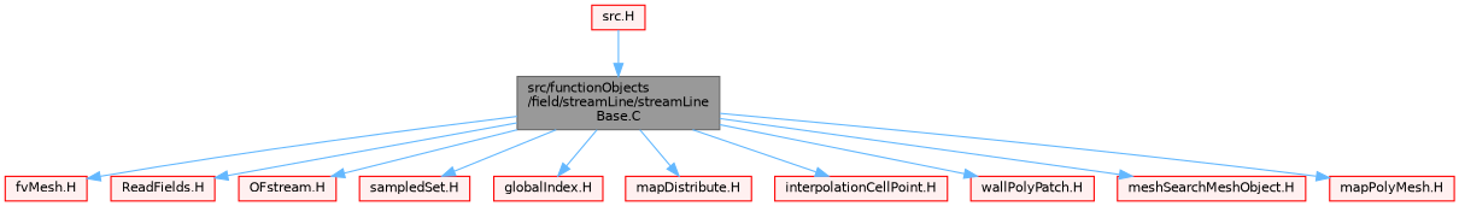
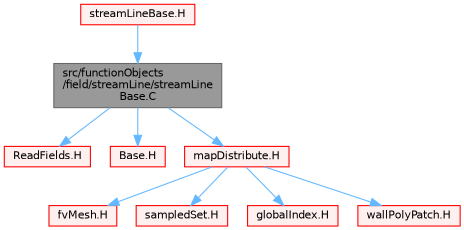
  digraph {
    node [color=red fillcolor="#FFF0F0" fontname=Helvetica fontsize=10 shape=box style=filled]
    edge [color=steelblue1 fontname=Helvetica fontsize=10 labelfontname=Helvetica labelfontsize=10 style=solid]
    n1 [color=gray40 fillcolor=grey60 fontcolor=black height=0.2 label="src/functionObjects\l/field/streamLine/streamLine\lBase.C" width=0.4]
    n2 [height=0.2 label="fvMesh.H" width=0.4]
    n3 [height=0.2 label="ReadFields.H" width=0.4]
-   n4 [height=0.2 label="OFstream.H" width=0.4]
+   n4 [height=0.2 label="Base.H" width=0.4]
    n5 [height=0.2 label="sampledSet.H" width=0.4]
    n6 [height=0.2 label="globalIndex.H" width=0.4]
    n7 [height=0.2 label="mapDistribute.H" width=0.4]
-   n8 [height=0.2 label="interpolationCellPoint.H" width=0.4]
    n9 [height=0.2 label="wallPolyPatch.H" width=0.4]
-   n10 [height=0.2 label="meshSearchMeshObject.H" width=0.4]
-   n11 [height=0.2 label="mapPolyMesh.H" width=0.4]
-   n12 [height=0.2 label="src.H" width=0.4]
-   n1 -> n2
+   n12 [height=0.2 label="streamLineBase.H" width=0.4]
+   n7 -> n2
    n1 -> n3
    n1 -> n4
-   n1 -> n5
-   n1 -> n6
+   n7 -> n5
+   n7 -> n6
    n1 -> n7
-   n1 -> n8
-   n1 -> n9
-   n1 -> n10
-   n1 -> n11
+   n7 -> n9
    n12 -> n1
  }
